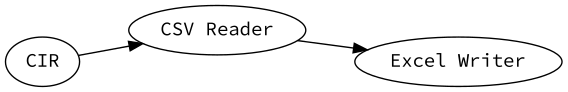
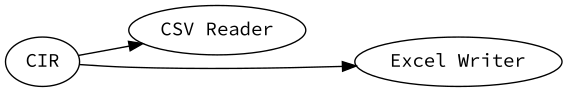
  digraph {
    fontname="Source Code Pro"
    rankdir=LR
    node [fontname="Source Code Pro"]
    edge [fontname="Source Code Pro"]
    n1 [label="CSV Reader"]
    n2 [label=CIR]
    n3 [label="Excel Writer"]
    n2 -> n1
-   n1 -> n3
+   n2 -> n3
  }
